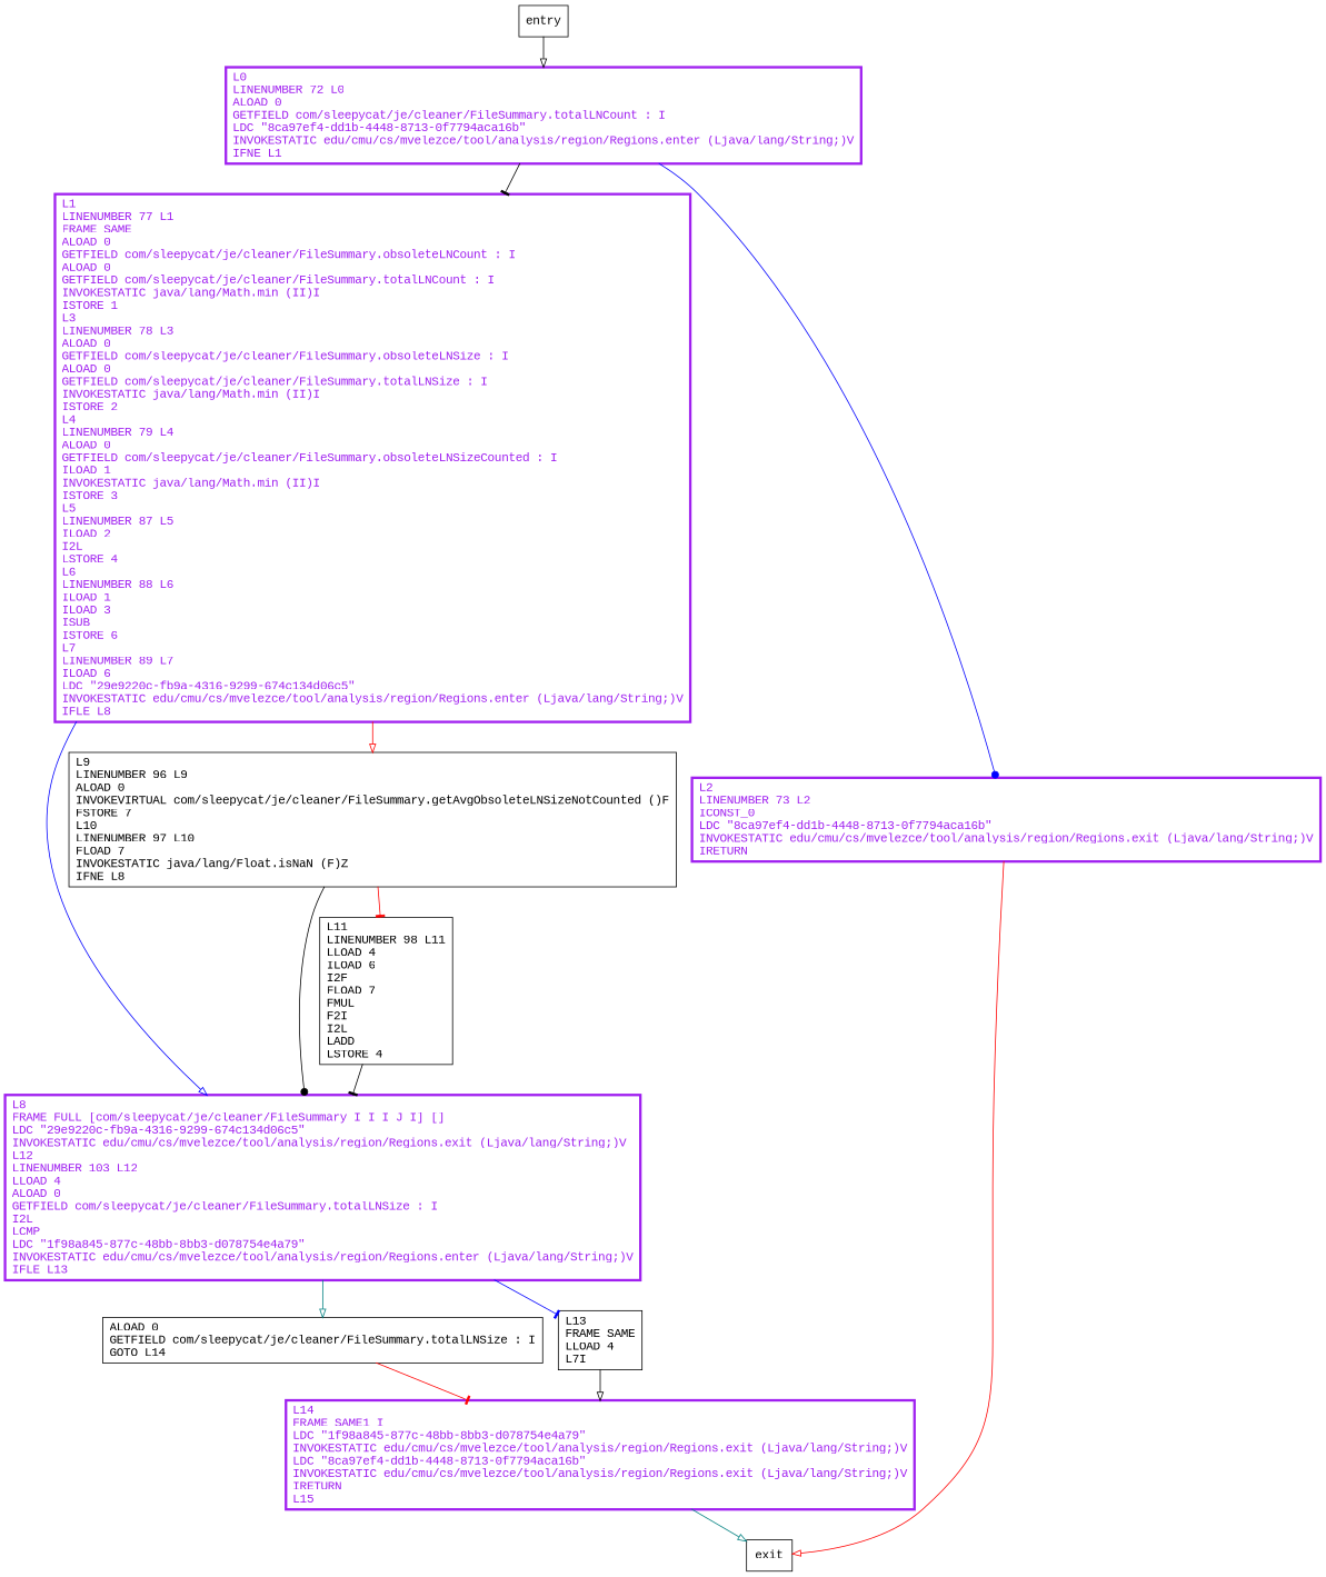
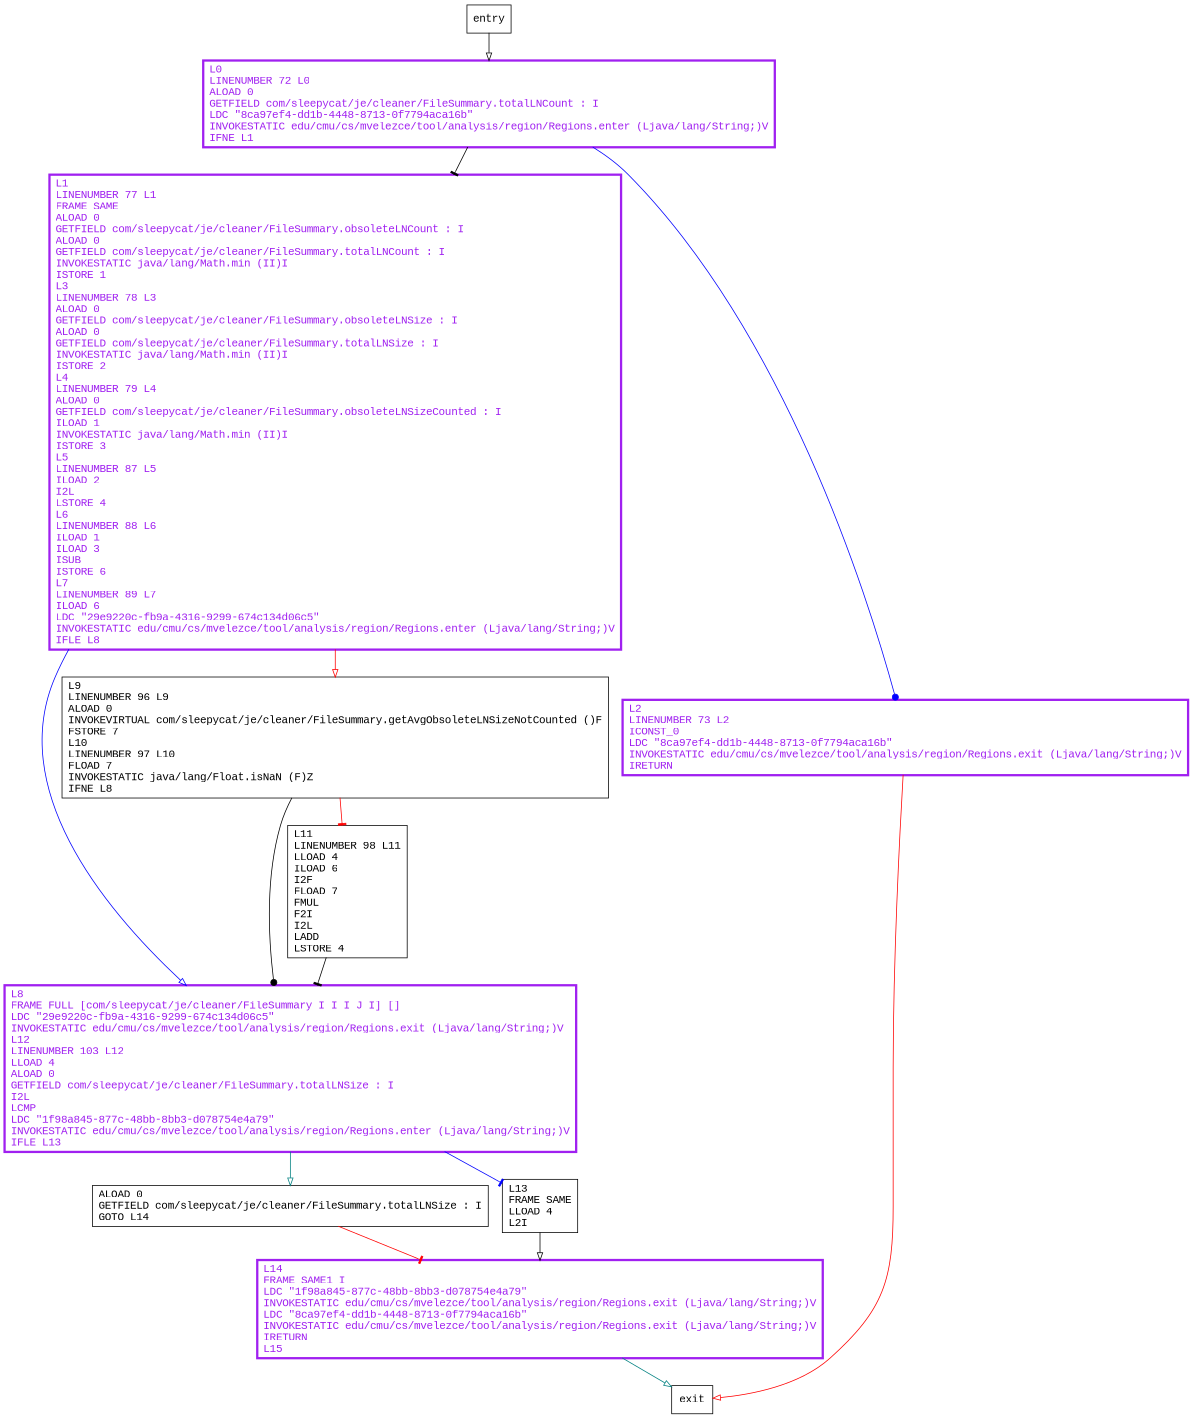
  digraph {
    fontname="Liberation Mono"
    node [shape=record fontname="Liberation Mono"]
    edge [color=black arrowhead=onormal fontname="Liberation Mono"]
    n1 [label="ALOAD 0\lGETFIELD com/sleepycat/je/cleaner/FileSummary.totalLNSize : I\lGOTO L14\l"]
    n2 [color=purple fontcolor=purple label="L14\lFRAME SAME1 I\lLDC \"1f98a845-877c-48bb-8bb3-d078754e4a79\"\lINVOKESTATIC edu/cmu/cs/mvelezce/tool/analysis/region/Regions.exit (Ljava/lang/String;)V\lLDC \"8ca97ef4-dd1b-4448-8713-0f7794aca16b\"\lINVOKESTATIC edu/cmu/cs/mvelezce/tool/analysis/region/Regions.exit (Ljava/lang/String;)V\lIRETURN\lL15\l" penwidth=3]
    n3 [color=purple fontcolor=purple label="L1\lLINENUMBER 77 L1\lFRAME SAME\lALOAD 0\lGETFIELD com/sleepycat/je/cleaner/FileSummary.obsoleteLNCount : I\lALOAD 0\lGETFIELD com/sleepycat/je/cleaner/FileSummary.totalLNCount : I\lINVOKESTATIC java/lang/Math.min (II)I\lISTORE 1\lL3\lLINENUMBER 78 L3\lALOAD 0\lGETFIELD com/sleepycat/je/cleaner/FileSummary.obsoleteLNSize : I\lALOAD 0\lGETFIELD com/sleepycat/je/cleaner/FileSummary.totalLNSize : I\lINVOKESTATIC java/lang/Math.min (II)I\lISTORE 2\lL4\lLINENUMBER 79 L4\lALOAD 0\lGETFIELD com/sleepycat/je/cleaner/FileSummary.obsoleteLNSizeCounted : I\lILOAD 1\lINVOKESTATIC java/lang/Math.min (II)I\lISTORE 3\lL5\lLINENUMBER 87 L5\lILOAD 2\lI2L\lLSTORE 4\lL6\lLINENUMBER 88 L6\lILOAD 1\lILOAD 3\lISUB\lISTORE 6\lL7\lLINENUMBER 89 L7\lILOAD 6\lLDC \"29e9220c-fb9a-4316-9299-674c134d06c5\"\lINVOKESTATIC edu/cmu/cs/mvelezce/tool/analysis/region/Regions.enter (Ljava/lang/String;)V\lIFLE L8\l" penwidth=3]
    n4 [color=purple fontcolor=purple label="L8\lFRAME FULL [com/sleepycat/je/cleaner/FileSummary I I I J I] []\lLDC \"29e9220c-fb9a-4316-9299-674c134d06c5\"\lINVOKESTATIC edu/cmu/cs/mvelezce/tool/analysis/region/Regions.exit (Ljava/lang/String;)V\lL12\lLINENUMBER 103 L12\lLLOAD 4\lALOAD 0\lGETFIELD com/sleepycat/je/cleaner/FileSummary.totalLNSize : I\lI2L\lLCMP\lLDC \"1f98a845-877c-48bb-8bb3-d078754e4a79\"\lINVOKESTATIC edu/cmu/cs/mvelezce/tool/analysis/region/Regions.enter (Ljava/lang/String;)V\lIFLE L13\l" penwidth=3]
    n5 [label="L9\lLINENUMBER 96 L9\lALOAD 0\lINVOKEVIRTUAL com/sleepycat/je/cleaner/FileSummary.getAvgObsoleteLNSizeNotCounted ()F\lFSTORE 7\lL10\lLINENUMBER 97 L10\lFLOAD 7\lINVOKESTATIC java/lang/Float.isNaN (F)Z\lIFNE L8\l"]
    exit
-   n7 [label="L13\lFRAME SAME\lLLOAD 4\lL7I\l"]
+   n7 [label="L13\lFRAME SAME\lLLOAD 4\lL2I\l"]
    n8 [color=purple fontcolor=purple label="L0\lLINENUMBER 72 L0\lALOAD 0\lGETFIELD com/sleepycat/je/cleaner/FileSummary.totalLNCount : I\lLDC \"8ca97ef4-dd1b-4448-8713-0f7794aca16b\"\lINVOKESTATIC edu/cmu/cs/mvelezce/tool/analysis/region/Regions.enter (Ljava/lang/String;)V\lIFNE L1\l" penwidth=3]
    n9 [color=purple fontcolor=purple label="L2\lLINENUMBER 73 L2\lICONST_0\lLDC \"8ca97ef4-dd1b-4448-8713-0f7794aca16b\"\lINVOKESTATIC edu/cmu/cs/mvelezce/tool/analysis/region/Regions.exit (Ljava/lang/String;)V\lIRETURN\l" penwidth=3]
    n10 [label="L11\lLINENUMBER 98 L11\lLLOAD 4\lILOAD 6\lI2F\lFLOAD 7\lFMUL\lF2I\lI2L\lLADD\lLSTORE 4\l"]
    entry
    n1 -> n2 [color=red arrowhead=tee]
    n2 -> exit [color=teal]
    n3 -> n4 [color=blue]
    n3 -> n5 [color=red]
    n4 -> n1 [color=teal]
    n4 -> n7 [color=blue arrowhead=tee]
    n5 -> n4 [arrowhead=dot]
    n5 -> n10 [color=red arrowhead=tee]
    n7 -> n2
    n8 -> n3 [arrowhead=tee]
    n8 -> n9 [color=blue arrowhead=dot]
    n9 -> exit [color=red]
    n10 -> n4 [arrowhead=tee]
    entry -> n8
  }
